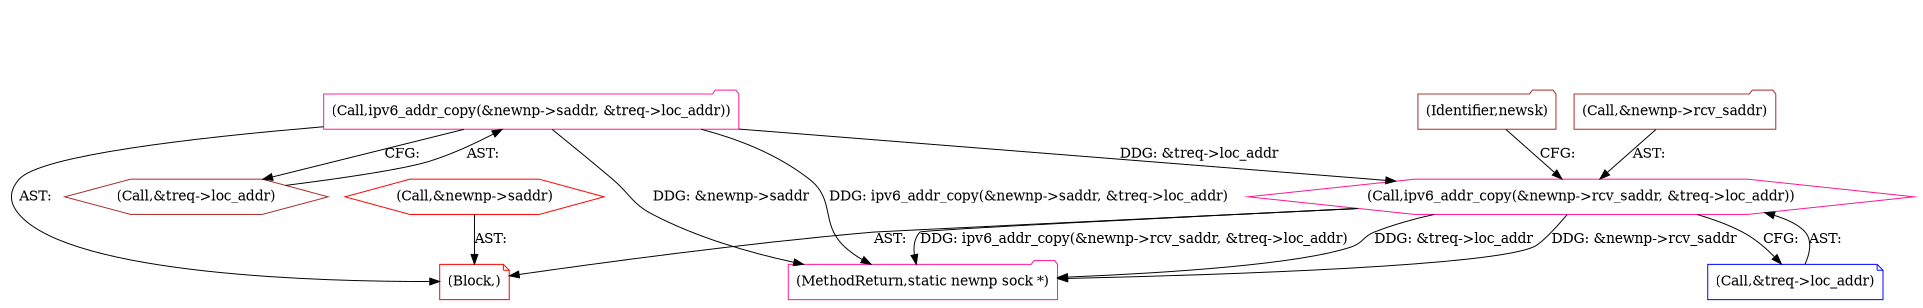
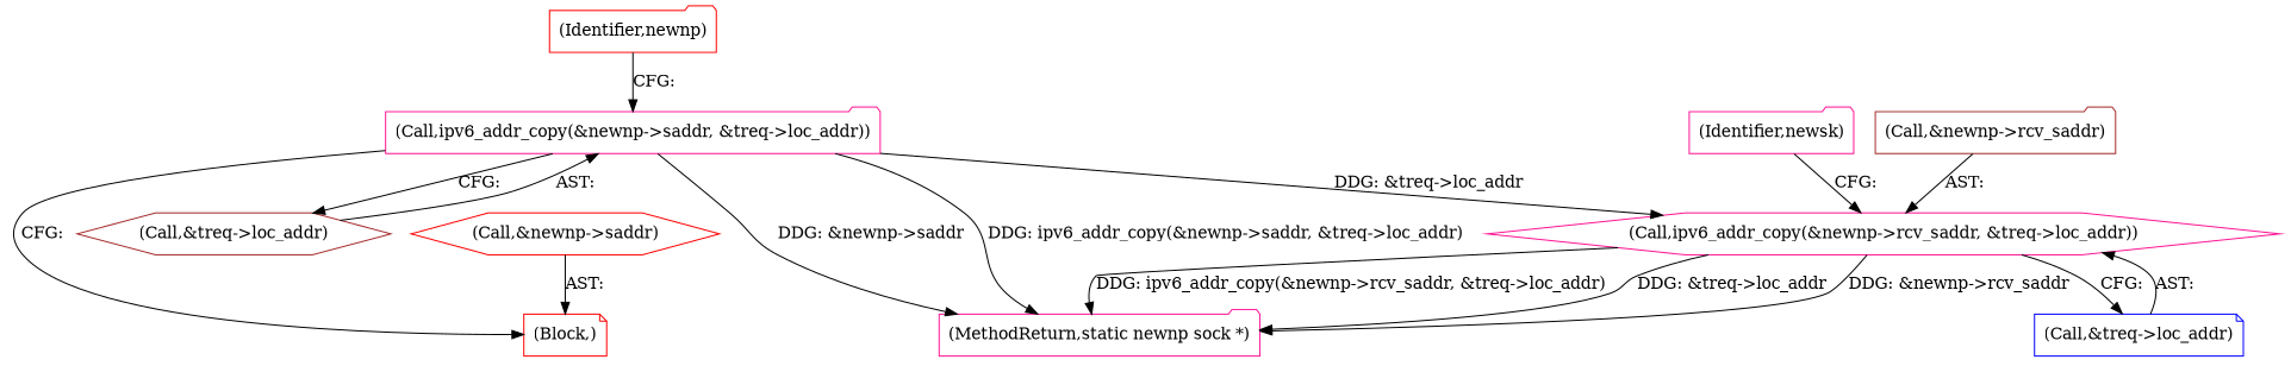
  digraph {
    node [color=deeppink shape=folder]
    n1 [label="(Call,ipv6_addr_copy(&newnp->rcv_saddr, &treq->loc_addr))" shape=hexagon]
    n2 [color=red label="(Block,)" shape=note]
    n3 [color=blue label="(Call,&treq->loc_addr)" shape=note]
    n4 [label="(MethodReturn,static newnp sock *)"]
    n5 [label="(Call,ipv6_addr_copy(&newnp->saddr, &treq->loc_addr))"]
    n6 [color=brown label="(Call,&treq->loc_addr)" shape=hexagon]
    n7 [color=red label="(Call,&newnp->saddr)" shape=hexagon]
    n8 [color=brown label="(Call,&newnp->rcv_saddr)"]
-   n9 [color=brown label="(Identifier,newsk)"]
-   n1 -> n2 [label="AST: "]
+   n9 [label="(Identifier,newsk)"]
+   n10 [color=red label="(Identifier,newnp)"]
    n1 -> n3 [label="CFG: "]
    n1 -> n4 [label="DDG: &treq->loc_addr"]
    n1 -> n4 [label="DDG: &newnp->rcv_saddr"]
    n1 -> n4 [label="DDG: ipv6_addr_copy(&newnp->rcv_saddr, &treq->loc_addr)"]
    n3 -> n1 [label="AST: "]
    n5 -> n1 [label="DDG: &treq->loc_addr"]
-   n5 -> n2 [label="AST: "]
+   n5 -> n2 [label="CFG: "]
    n5 -> n4 [label="DDG: &newnp->saddr"]
    n5 -> n4 [label="DDG: ipv6_addr_copy(&newnp->saddr, &treq->loc_addr)"]
    n5 -> n6 [label="CFG: "]
    n6 -> n5 [label="AST: "]
    n7 -> n2 [label="AST: "]
    n8 -> n1 [label="AST: "]
    n9 -> n1 [label="CFG: "]
+   n10 -> n5 [label="CFG: "]
  }
